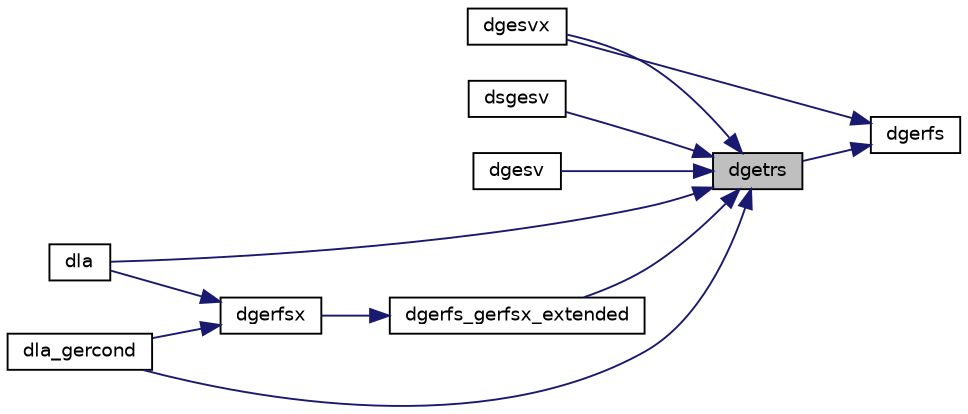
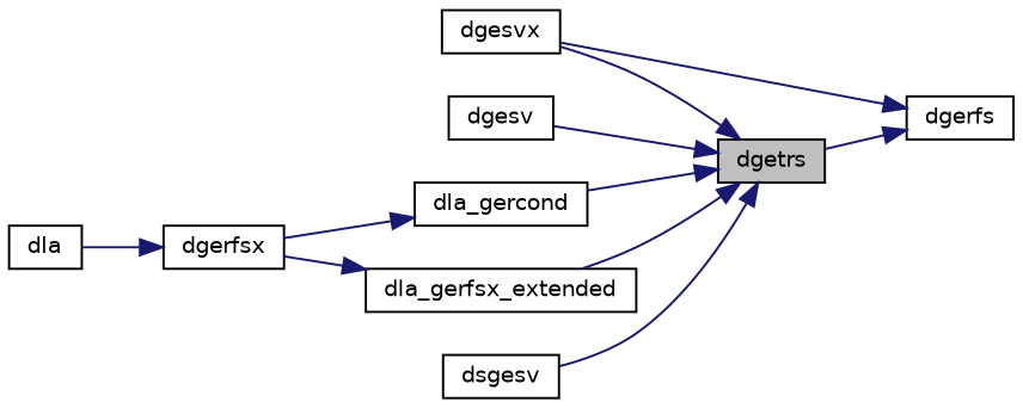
  digraph {
    rankdir=RL
    node [color=black fillcolor=white fontname=Helvetica fontsize=10 shape=record style=filled]
    edge [color=midnightblue dir=back fontname=Helvetica fontsize=10 labelfontname=Helvetica labelfontsize=10 style=solid]
    n1 [fillcolor=grey75 fontcolor=black height=0.2 label=dgetrs width=0.4]
    n2 [height=0.2 label=dgesvx width=0.4]
    n3 [height=0.2 label=dgesv width=0.4]
    n4 [height=0.2 label=dla width=0.4]
    n5 [height=0.2 label=dla_gercond width=0.4]
-   n6 [height=0.2 label=dgerfs_gerfsx_extended width=0.4]
+   n6 [height=0.2 label=dla_gerfsx_extended width=0.4]
    n7 [height=0.2 label=dsgesv width=0.4]
    n8 [height=0.2 label=dgerfs width=0.4]
    n9 [height=0.2 label=dgerfsx width=0.4]
    n1 -> n2
    n1 -> n3
-   n1 -> n4
    n1 -> n5
    n1 -> n6
    n1 -> n7
-   n9 -> n5
+   n5 -> n9
    n6 -> n9
    n8 -> n1
    n8 -> n2
    n9 -> n4
  }
